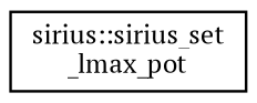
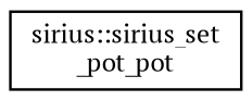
  digraph {
    rankdir=LR
    fontname="PT Serif"
-   n1 [color=black fillcolor=white fontname="PT Serif" fontsize=10 height=0.2 label="sirius::sirius_set\l_lmax_pot" shape=record style=filled width=0.4]
+   n1 [color=black fillcolor=white fontname="PT Serif" fontsize=10 height=0.2 label="sirius::sirius_set\l_pot_pot" shape=record style=filled width=0.4]
  }
